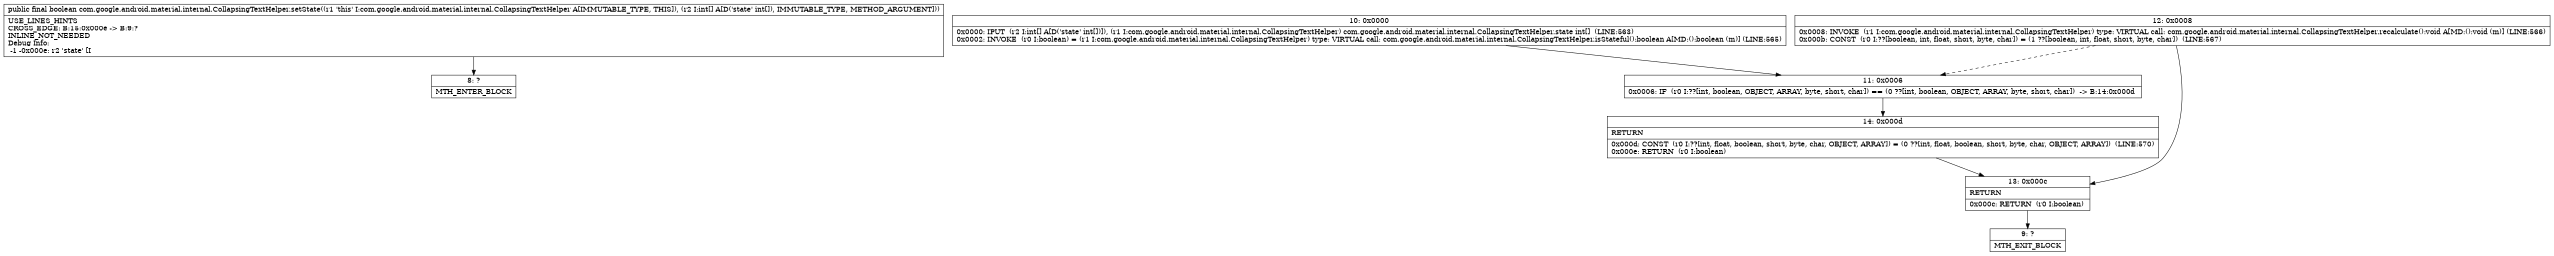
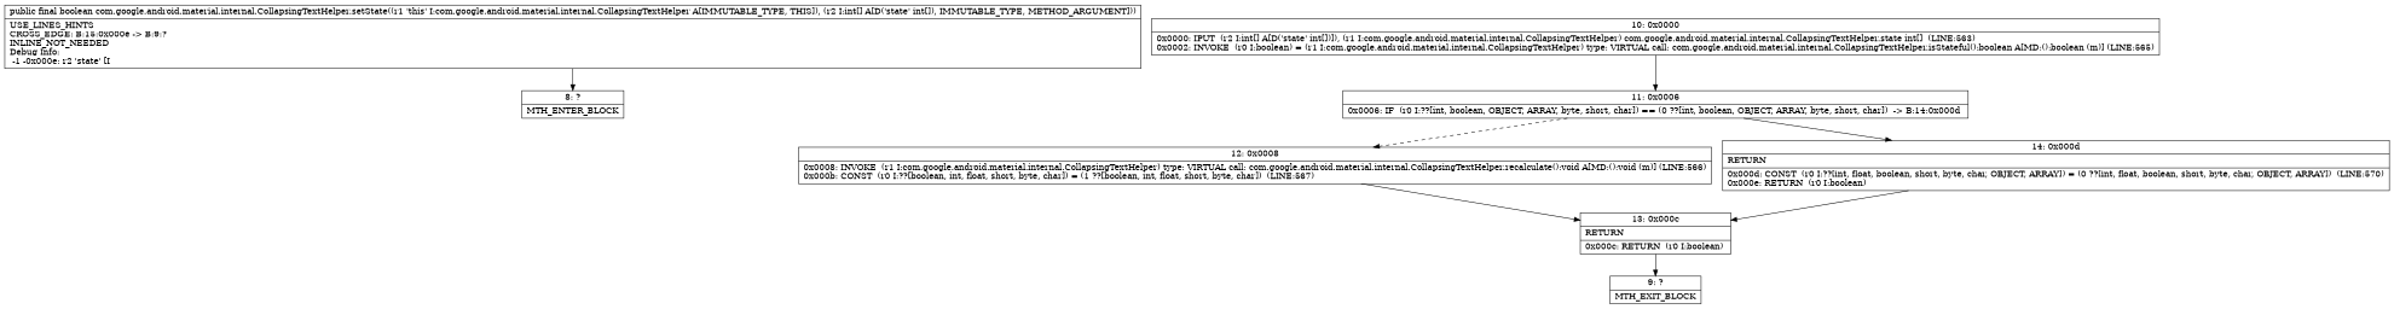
  digraph {
    node [shape=record]
    n1 [label="{8\:\ ?|MTH_ENTER_BLOCK\l}"]
    n2 [label="{10\:\ 0x0000|0x0000: IPUT  (r2 I:int[] A[D('state' int[])]), (r1 I:com.google.android.material.internal.CollapsingTextHelper) com.google.android.material.internal.CollapsingTextHelper.state int[]  (LINE:563)\l0x0002: INVOKE  (r0 I:boolean) = (r1 I:com.google.android.material.internal.CollapsingTextHelper) type: VIRTUAL call: com.google.android.material.internal.CollapsingTextHelper.isStateful():boolean A[MD:():boolean (m)] (LINE:565)\l}"]
    n3 [label="{11\:\ 0x0006|0x0006: IF  (r0 I:??[int, boolean, OBJECT, ARRAY, byte, short, char]) == (0 ??[int, boolean, OBJECT, ARRAY, byte, short, char])  \-\> B:14:0x000d \l}"]
    n4 [label="{12\:\ 0x0008|0x0008: INVOKE  (r1 I:com.google.android.material.internal.CollapsingTextHelper) type: VIRTUAL call: com.google.android.material.internal.CollapsingTextHelper.recalculate():void A[MD:():void (m)] (LINE:566)\l0x000b: CONST  (r0 I:??[boolean, int, float, short, byte, char]) = (1 ??[boolean, int, float, short, byte, char])  (LINE:567)\l}"]
    n5 [label="{14\:\ 0x000d|RETURN\l|0x000d: CONST  (r0 I:??[int, float, boolean, short, byte, char, OBJECT, ARRAY]) = (0 ??[int, float, boolean, short, byte, char, OBJECT, ARRAY])  (LINE:570)\l0x000e: RETURN  (r0 I:boolean) \l}"]
    n6 [label="{13\:\ 0x000c|RETURN\l|0x000c: RETURN  (r0 I:boolean) \l}"]
    n7 [label="{9\:\ ?|MTH_EXIT_BLOCK\l}"]
    n8 [label="{public final boolean com.google.android.material.internal.CollapsingTextHelper.setState((r1 'this' I:com.google.android.material.internal.CollapsingTextHelper A[IMMUTABLE_TYPE, THIS]), (r2 I:int[] A[D('state' int[]), IMMUTABLE_TYPE, METHOD_ARGUMENT]))  | USE_LINES_HINTS\lCROSS_EDGE: B:15:0x000e \-\> B:9:?\lINLINE_NOT_NEEDED\lDebug Info:\l  \-1 \-0x000e: r2 'state' [I\l}"]
    n2 -> n3
-   n4 -> n3 [style=dashed]
+   n3 -> n4 [style=dashed]
    n3 -> n5
    n4 -> n6
    n5 -> n6
    n6 -> n7
    n8 -> n1
  }
